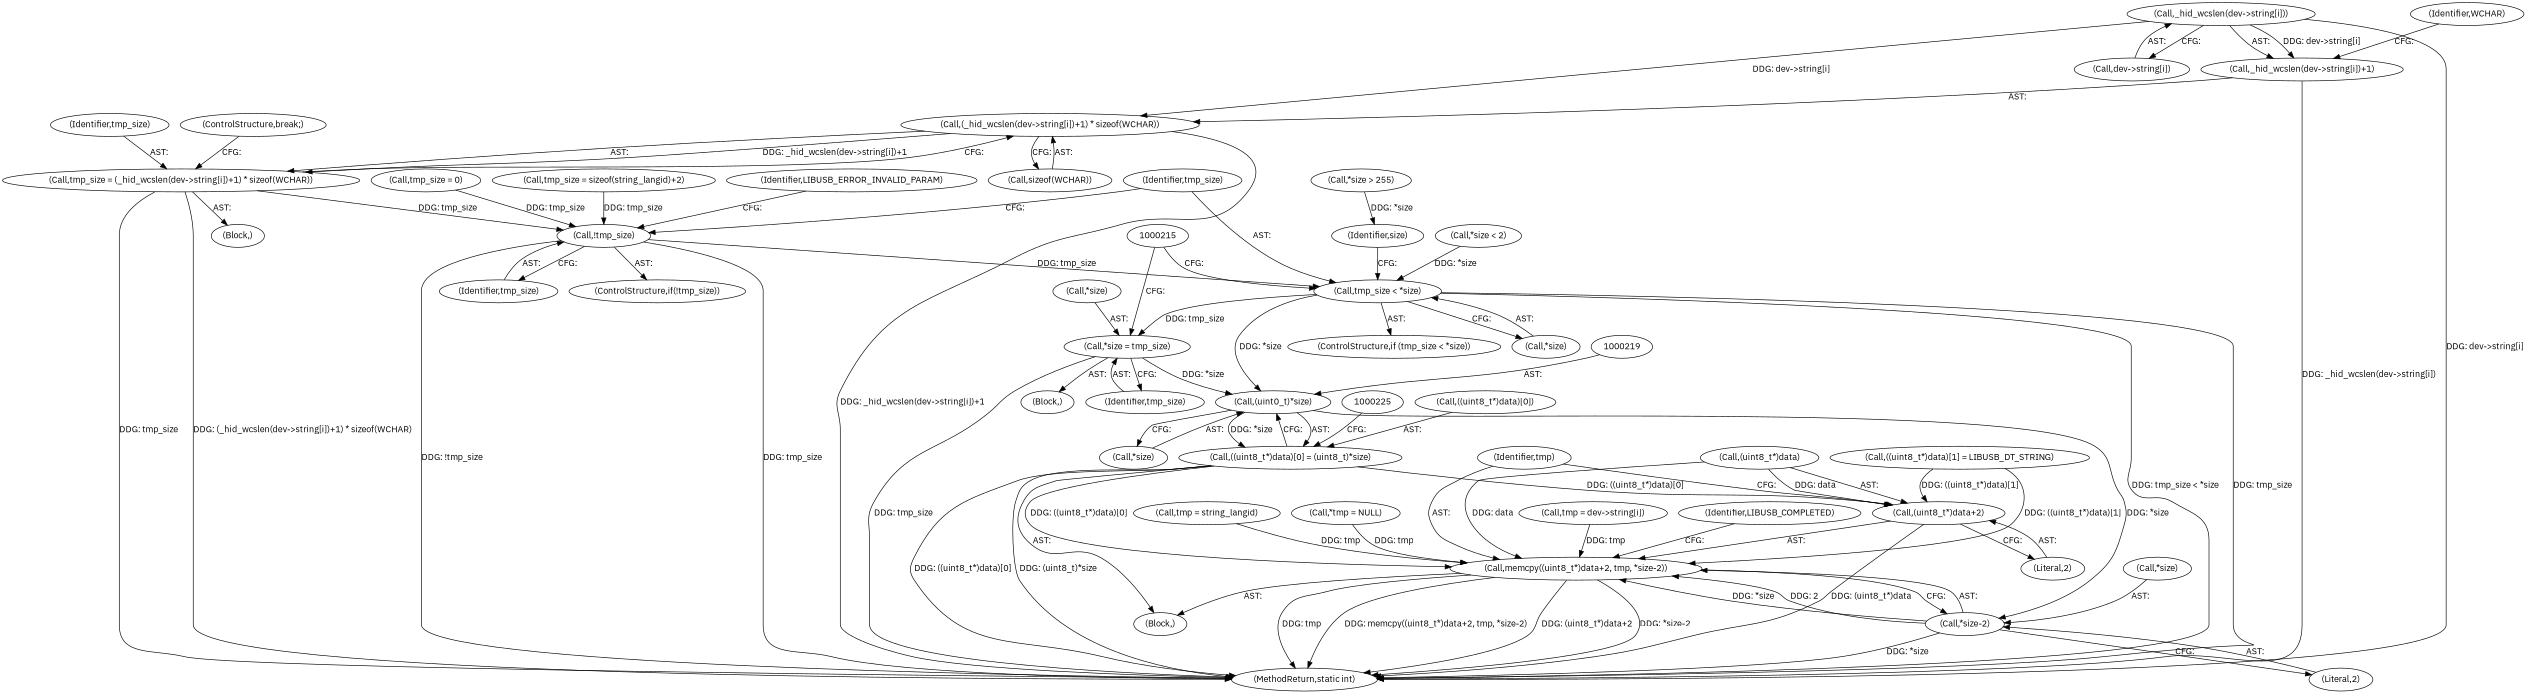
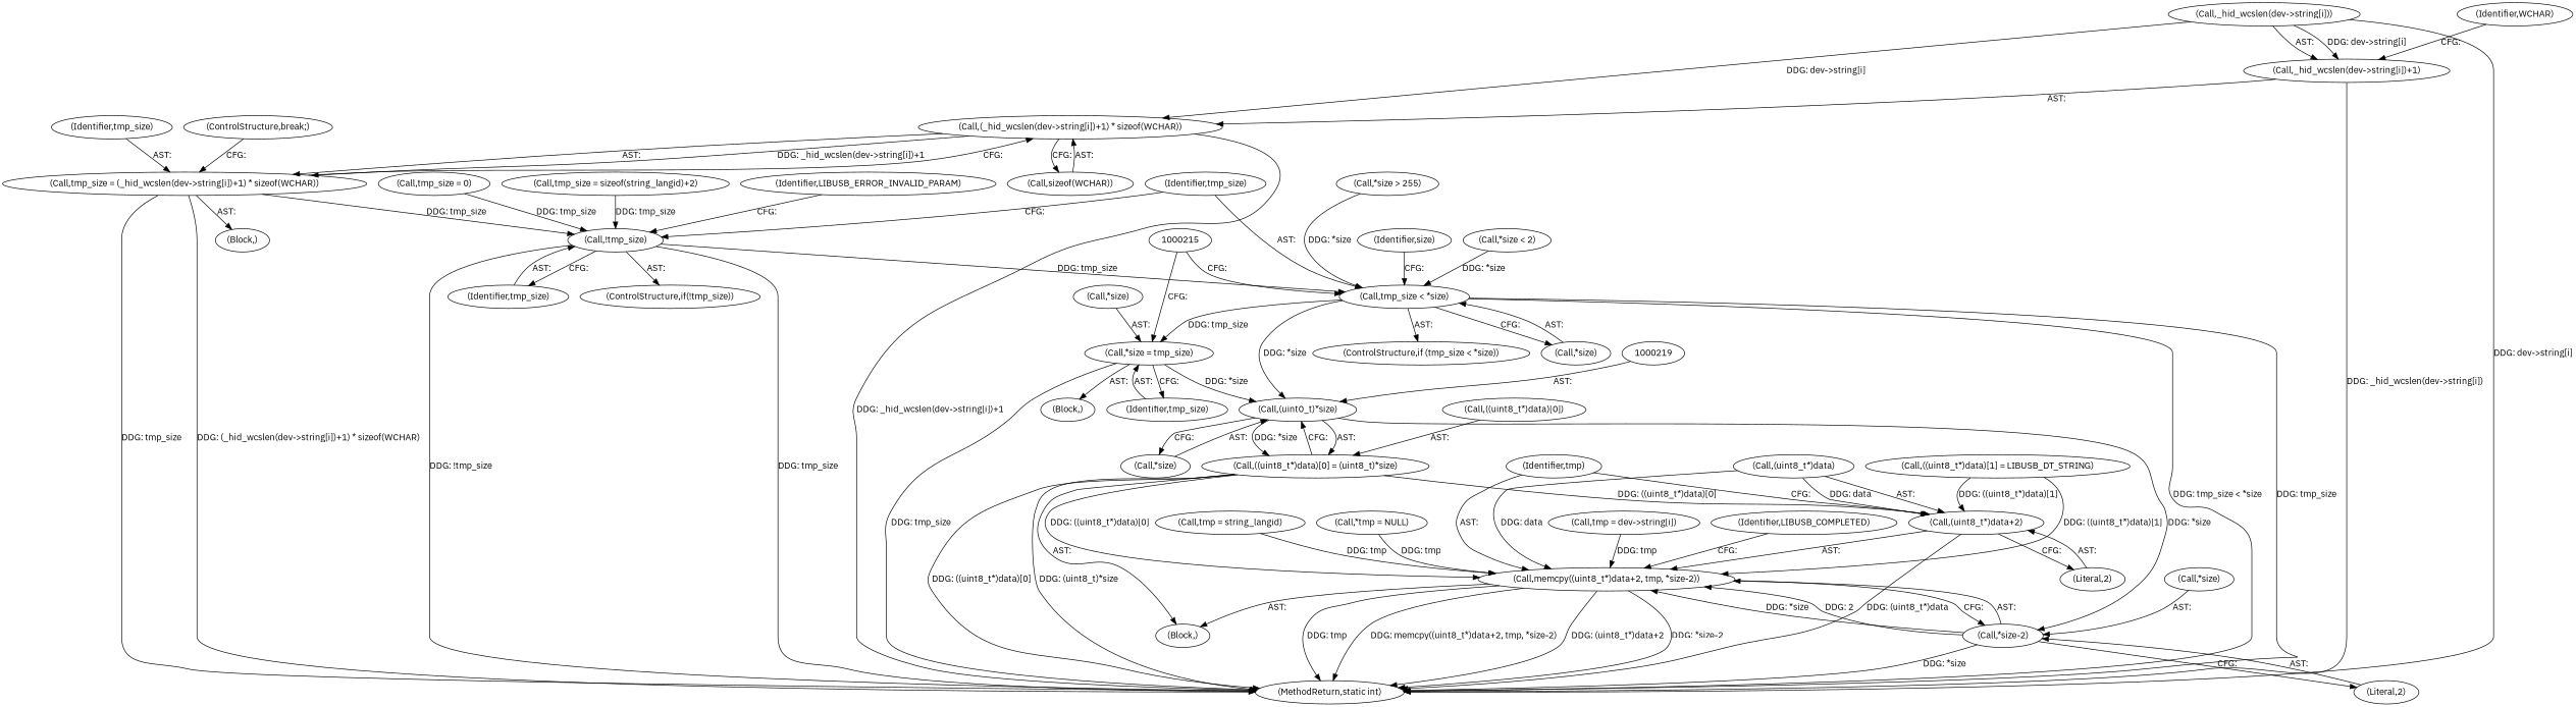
  digraph {
    fontname="IBM Plex Sans"
    node [fontname="IBM Plex Sans"]
    edge [fontname="IBM Plex Sans"]
    n1 [label="(Call,_hid_wcslen(dev->string[i]))"]
    n2 [label="(Call,(_hid_wcslen(dev->string[i])+1) * sizeof(WCHAR))"]
    n3 [label="(Call,_hid_wcslen(dev->string[i])+1)"]
-   n4 [label="(Call,dev->string[i])"]
    n5 [label="(MethodReturn,static int)"]
    n6 [label="(Call,tmp_size = (_hid_wcslen(dev->string[i])+1) * sizeof(WCHAR))"]
    n7 [label="(Call,sizeof(WCHAR))"]
    n8 [label="(Call,!tmp_size)"]
    n9 [label="(Block,)"]
    n10 [label="(Call,tmp_size < *size)"]
    n11 [label="(Identifier,tmp_size)"]
    n12 [label="(ControlStructure,if(!tmp_size))"]
    n13 [label="(Call,*size = tmp_size)"]
    n14 [label="(Call,(uint0_t)*size)"]
    n15 [label="(ControlStructure,if (tmp_size < *size))"]
    n16 [label="(Call,*size)"]
    n17 [label="(Block,)"]
    n18 [label="(Identifier,tmp_size)"]
    n19 [label="(Call,((uint8_t*)data)[0] = (uint8_t)*size)"]
    n20 [label="(Call,*size-2)"]
    n21 [label="(Call,*size)"]
    n22 [label="(Call,memcpy((uint8_t*)data+2, tmp, *size-2))"]
    n23 [label="(Call,(uint8_t*)data+2)"]
    n24 [label="(Block,)"]
    n25 [label="(Literal,2)"]
    n26 [label="(Literal,2)"]
    n27 [label="(Identifier,tmp_size)"]
    n28 [label="(Call,tmp = string_langid)"]
    n29 [label="(Identifier,size)"]
    n30 [label="(Call,tmp_size = sizeof(string_langid)+2)"]
    n31 [label="(Identifier,LIBUSB_ERROR_INVALID_PARAM)"]
    n32 [label="(Call,((uint8_t*)data)[0])"]
    n33 [label="(Identifier,tmp_size)"]
    n34 [label="(Call,*size < 2)"]
    n35 [label="(Call,*size)"]
    n36 [label="(Identifier,LIBUSB_COMPLETED)"]
    n37 [label="(Call,((uint8_t*)data)[1] = LIBUSB_DT_STRING)"]
    n38 [label="(ControlStructure,break;)"]
    n39 [label="(Call,*tmp = NULL)"]
    n40 [label="(Call,*size > 255)"]
    n41 [label="(Identifier,WCHAR)"]
    n42 [label="(Identifier,tmp)"]
    n43 [label="(Call,tmp_size = 0)"]
    n44 [label="(Call,(uint8_t*)data)"]
    n45 [label="(Call,*size)"]
    n46 [label="(Call,tmp = dev->string[i])"]
    1000215
    1000219
-   1000225
    n1 -> n2 [label="DDG: dev->string[i]"]
    n1 -> n3 [label="AST: "]
    n1 -> n3 [label="DDG: dev->string[i]"]
-   n1 -> n4 [label="CFG: "]
    n1 -> n5 [label="DDG: dev->string[i]"]
    n2 -> n5 [label="DDG: _hid_wcslen(dev->string[i])+1"]
    n2 -> n6 [label="AST: "]
    n2 -> n6 [label="DDG: _hid_wcslen(dev->string[i])+1"]
    n2 -> n7 [label="CFG: "]
    n3 -> n2 [label="AST: "]
    n3 -> n5 [label="DDG: _hid_wcslen(dev->string[i])"]
-   n4 -> n1 [label="AST: "]
    n6 -> n2 [label="CFG: "]
    n6 -> n5 [label="DDG: tmp_size"]
    n6 -> n5 [label="DDG: (_hid_wcslen(dev->string[i])+1) * sizeof(WCHAR)"]
    n6 -> n8 [label="DDG: tmp_size"]
    n6 -> n9 [label="AST: "]
    n7 -> n2 [label="AST: "]
    n8 -> n5 [label="DDG: !tmp_size"]
    n8 -> n5 [label="DDG: tmp_size"]
    n8 -> n10 [label="DDG: tmp_size"]
    n8 -> n11 [label="CFG: "]
    n8 -> n12 [label="AST: "]
    n10 -> n5 [label="DDG: tmp_size < *size"]
    n10 -> n5 [label="DDG: tmp_size"]
    n10 -> n13 [label="DDG: tmp_size"]
    n10 -> n14 [label="DDG: *size"]
    n10 -> n15 [label="AST: "]
    n10 -> n16 [label="CFG: "]
    n11 -> n8 [label="AST: "]
    n13 -> n5 [label="DDG: tmp_size"]
    n13 -> n14 [label="DDG: *size"]
    n13 -> n17 [label="AST: "]
    n13 -> n18 [label="CFG: "]
    n14 -> n19 [label="AST: "]
    n14 -> n19 [label="DDG: *size"]
    n14 -> n20 [label="DDG: *size"]
    n14 -> n21 [label="CFG: "]
    n16 -> n10 [label="AST: "]
    n18 -> n13 [label="AST: "]
    n19 -> n5 [label="DDG: (uint8_t)*size"]
    n19 -> n5 [label="DDG: ((uint8_t*)data)[0]"]
    n19 -> n14 [label="CFG: "]
    n19 -> n22 [label="DDG: ((uint8_t*)data)[0]"]
    n19 -> n23 [label="DDG: ((uint8_t*)data)[0]"]
    n19 -> n24 [label="AST: "]
    n20 -> n5 [label="DDG: *size"]
    n20 -> n22 [label="AST: "]
    n20 -> n22 [label="DDG: *size"]
    n20 -> n22 [label="DDG: 2"]
    n20 -> n25 [label="CFG: "]
    n21 -> n14 [label="AST: "]
    n22 -> n5 [label="DDG: *size-2"]
    n22 -> n5 [label="DDG: tmp"]
    n22 -> n5 [label="DDG: memcpy((uint8_t*)data+2, tmp, *size-2)"]
    n22 -> n5 [label="DDG: (uint8_t*)data+2"]
    n22 -> n20 [label="CFG: "]
    n22 -> n24 [label="AST: "]
    n23 -> n5 [label="DDG: (uint8_t*)data"]
    n23 -> n22 [label="AST: "]
    n23 -> n26 [label="CFG: "]
    n25 -> n20 [label="AST: "]
    n26 -> n23 [label="AST: "]
    n27 -> n8 [label="CFG: "]
    n27 -> n10 [label="AST: "]
    n28 -> n22 [label="DDG: tmp"]
    n29 -> n10 [label="CFG: "]
    n30 -> n8 [label="DDG: tmp_size"]
    n31 -> n8 [label="CFG: "]
    n32 -> n19 [label="AST: "]
    n33 -> n6 [label="AST: "]
    n34 -> n10 [label="DDG: *size"]
    n35 -> n13 [label="AST: "]
    n36 -> n22 [label="CFG: "]
    n37 -> n22 [label="DDG: ((uint8_t*)data)[1]"]
    n37 -> n23 [label="DDG: ((uint8_t*)data)[1]"]
    n38 -> n6 [label="CFG: "]
    n39 -> n22 [label="DDG: tmp"]
-   n40 -> n29 [label="DDG: *size"]
+   n40 -> n10 [label="DDG: *size"]
    n41 -> n3 [label="CFG: "]
    n42 -> n22 [label="AST: "]
    n42 -> n23 [label="CFG: "]
    n43 -> n8 [label="DDG: tmp_size"]
    n44 -> n22 [label="DDG: data"]
    n44 -> n23 [label="AST: "]
    n44 -> n23 [label="DDG: data"]
    n45 -> n20 [label="AST: "]
    n46 -> n22 [label="DDG: tmp"]
    1000215 -> n10 [label="CFG: "]
    1000215 -> n13 [label="CFG: "]
    1000219 -> n14 [label="AST: "]
-   1000225 -> n19 [label="CFG: "]
  }
